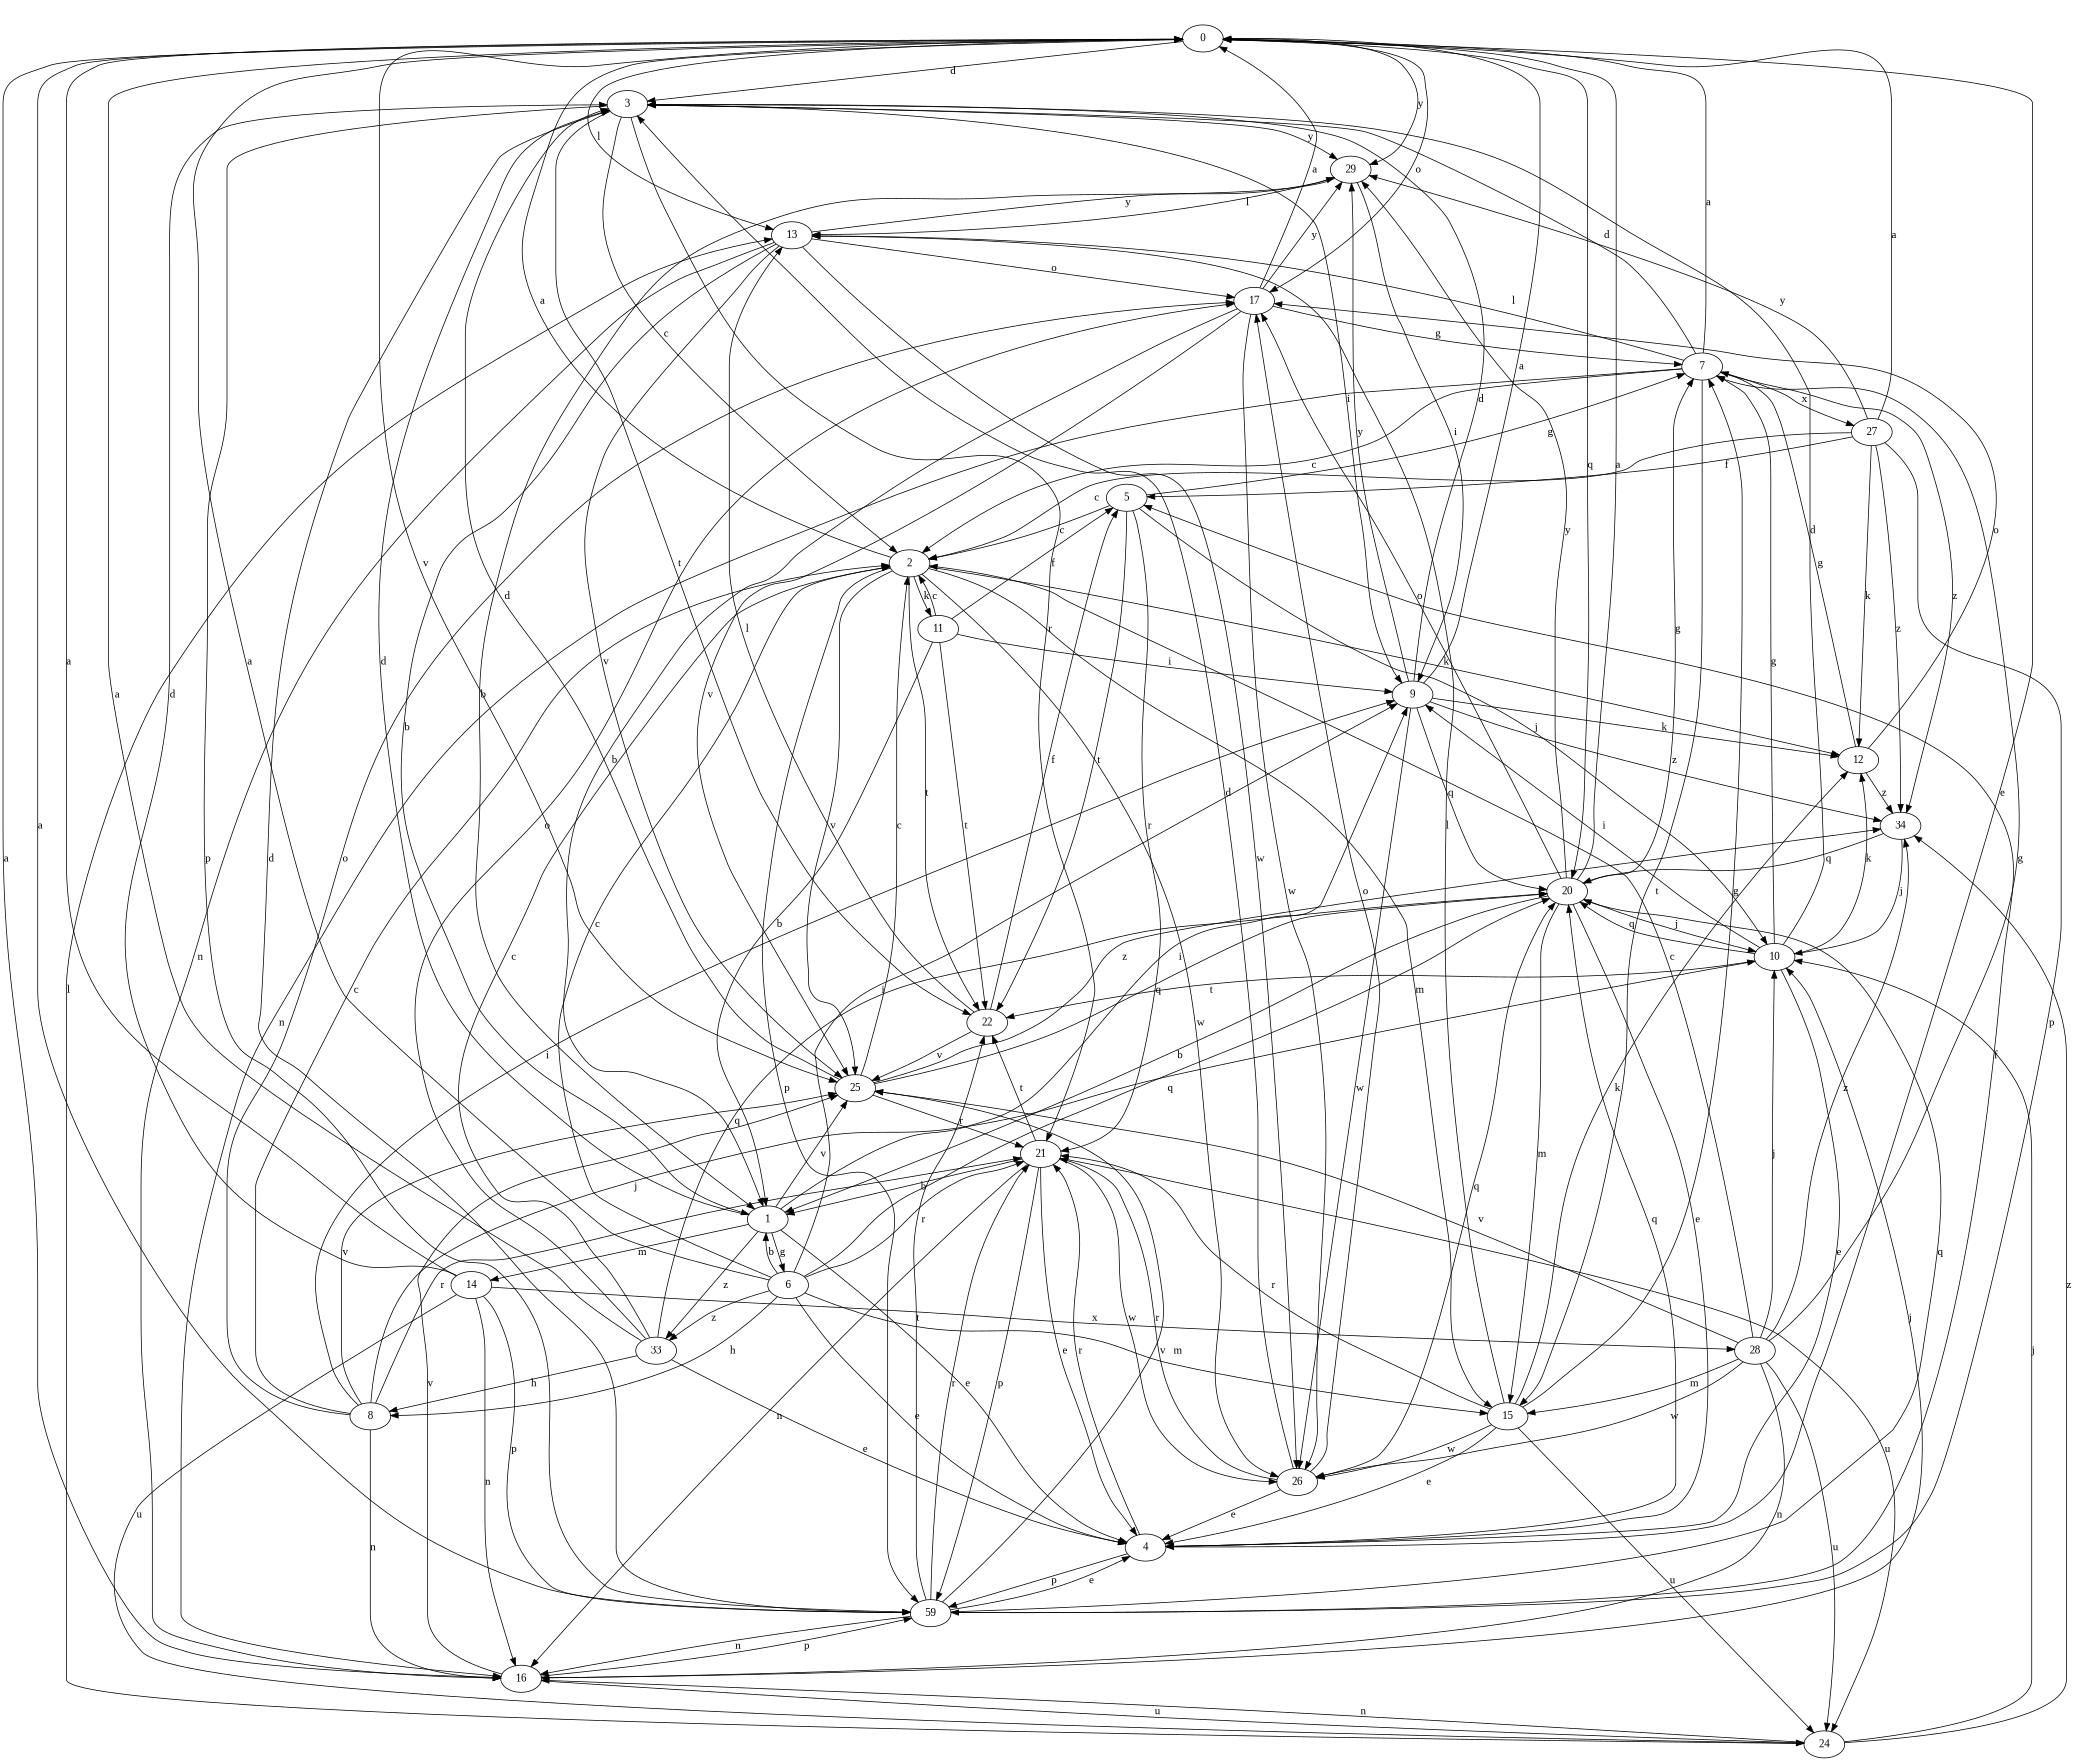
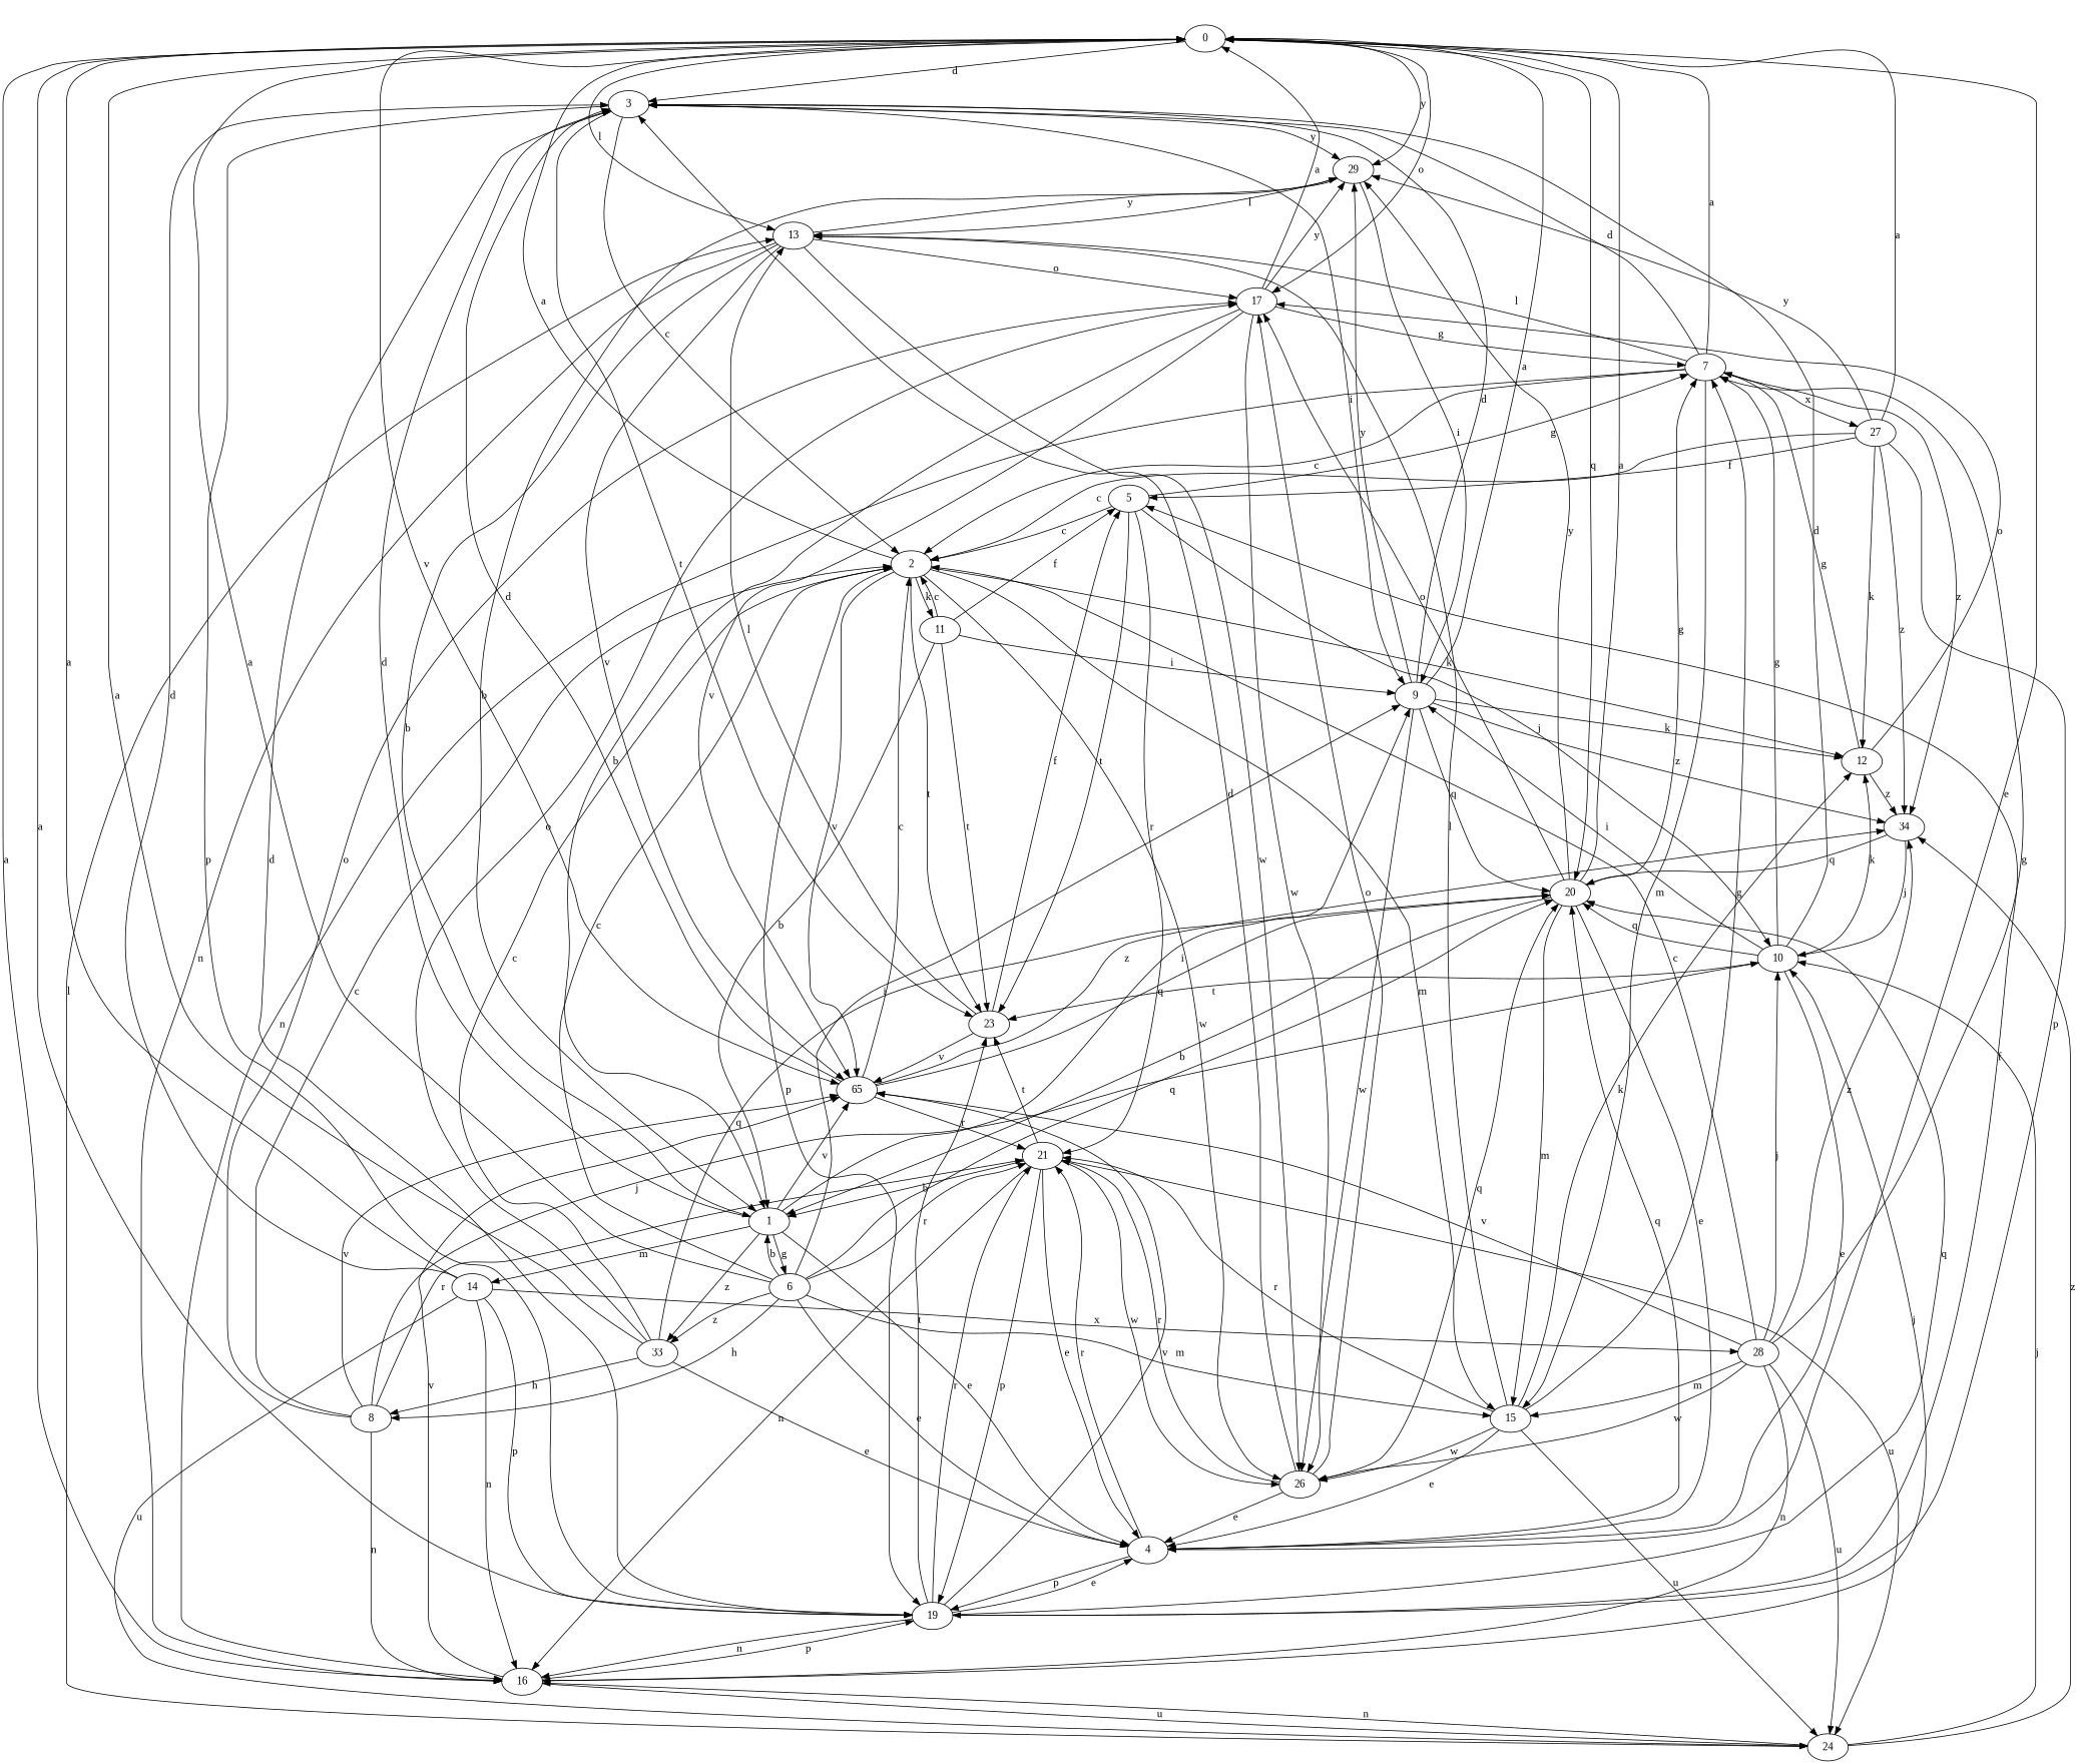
  strict digraph {
    fontname="Liberation Serif"
    node [fontname="Liberation Serif"]
    edge [fontname="Liberation Serif"]
    0
    3
    4
    13
    17
    20
-   25
+   25 [label=65]
    29
    9
    2
-   19 [label=59]
-   23 [label=22]
+   19
+   23
    21
    1
    26
    16
    7
    15
    10
    34
    6
    14
    33
    8
    12
    24
    28
    11
    5
    27
    0 -> 3 [label=d]
    0 -> 4 [label=e]
    0 -> 13 [label=l]
    0 -> 17 [label=o]
    0 -> 20 [label=q]
    0 -> 25 [label=v]
    0 -> 29 [label=y]
    3 -> 29 [label=y]
    3 -> 9 [label=i]
    3 -> 2 [label=c]
    3 -> 19 [label=p]
    3 -> 23 [label=t]
-   3 -> 21 [label=r]
    4 -> 20 [label=q]
    4 -> 19 [label=p]
    4 -> 21 [label=r]
    13 -> 17 [label=o]
    13 -> 25 [label=v]
    13 -> 29 [label=y]
    13 -> 1 [label=b]
    13 -> 26 [label=w]
    13 -> 16 [label=n]
    17 -> 0 [label=a]
    17 -> 25 [label=v]
    17 -> 29 [label=y]
    17 -> 1 [label=b]
    17 -> 26 [label=w]
    17 -> 7 [label=g]
    20 -> 0 [label=a]
    20 -> 4 [label=e]
    20 -> 17 [label=o]
    20 -> 29 [label=y]
    20 -> 1 [label=b]
    20 -> 7 [label=g]
    20 -> 15 [label=m]
-   20 -> 10 [label=j]
    25 -> 3 [label=d]
    25 -> 20 [label=q]
    25 -> 2 [label=c]
    25 -> 21 [label=r]
    25 -> 34 [label=z]
    29 -> 13 [label=l]
    29 -> 9 [label=i]
    29 -> 1 [label=b]
    9 -> 0 [label=a]
    9 -> 3 [label=d]
    9 -> 20 [label=q]
    9 -> 29 [label=y]
    9 -> 26 [label=w]
    9 -> 34 [label=z]
    9 -> 12 [label=k]
    2 -> 0 [label=a]
    2 -> 25 [label=v]
    2 -> 19 [label=p]
    2 -> 23 [label=t]
    2 -> 26 [label=w]
    2 -> 15 [label=m]
    2 -> 12 [label=k]
    2 -> 11 [label=k]
    19 -> 0 [label=a]
    19 -> 3 [label=d]
    19 -> 4 [label=e]
    19 -> 20 [label=q]
    19 -> 25 [label=v]
    19 -> 23 [label=t]
    19 -> 21 [label=r]
    19 -> 16 [label=n]
    19 -> 5 [label=f]
    23 -> 13 [label=l]
    23 -> 25 [label=v]
    23 -> 5 [label=f]
    21 -> 4 [label=e]
    21 -> 19 [label=p]
    21 -> 23 [label=t]
    21 -> 1 [label=b]
    21 -> 26 [label=w]
    21 -> 16 [label=n]
    21 -> 24 [label=u]
    1 -> 3 [label=d]
    1 -> 4 [label=e]
    1 -> 25 [label=v]
    1 -> 9 [label=i]
    1 -> 6 [label=g]
    1 -> 14 [label=m]
    1 -> 33 [label=z]
    26 -> 3 [label=d]
    26 -> 4 [label=e]
    26 -> 17 [label=o]
    26 -> 20 [label=q]
    26 -> 21 [label=r]
    16 -> 0 [label=a]
    16 -> 25 [label=v]
    16 -> 19 [label=p]
    16 -> 10 [label=j]
    16 -> 24 [label=u]
    7 -> 0 [label=a]
    7 -> 3 [label=d]
    7 -> 13 [label=l]
    7 -> 2 [label=c]
    7 -> 16 [label=n]
-   7 -> 15 [label=t]
+   7 -> 15 [label=m]
    7 -> 34 [label=z]
    7 -> 27 [label=x]
    15 -> 4 [label=e]
    15 -> 13 [label=l]
    15 -> 21 [label=r]
    15 -> 26 [label=w]
    15 -> 7 [label=g]
    15 -> 12 [label=k]
    15 -> 24 [label=u]
    10 -> 3 [label=d]
    10 -> 4 [label=e]
    10 -> 20 [label=q]
    10 -> 9 [label=i]
    10 -> 23 [label=t]
    10 -> 7 [label=g]
    10 -> 12 [label=k]
    34 -> 20 [label=q]
    34 -> 10 [label=j]
    6 -> 0 [label=a]
    6 -> 4 [label=e]
    6 -> 20 [label=q]
    6 -> 9 [label=i]
    6 -> 2 [label=c]
    6 -> 21 [label=r]
    6 -> 1 [label=b]
    6 -> 15 [label=m]
    6 -> 33 [label=z]
    6 -> 8 [label=h]
    14 -> 0 [label=a]
    14 -> 3 [label=d]
    14 -> 19 [label=p]
    14 -> 16 [label=n]
    14 -> 24 [label=u]
    14 -> 28 [label=x]
    33 -> 0 [label=a]
    33 -> 4 [label=e]
    33 -> 17 [label=o]
    33 -> 20 [label=q]
    33 -> 2 [label=c]
    33 -> 8 [label=h]
    8 -> 17 [label=o]
    8 -> 25 [label=v]
-   8 -> 9 [label=i]
    8 -> 2 [label=c]
    8 -> 21 [label=r]
    8 -> 16 [label=n]
    8 -> 10 [label=j]
    12 -> 17 [label=o]
    12 -> 7 [label=g]
    12 -> 34 [label=z]
    24 -> 13 [label=l]
    24 -> 16 [label=n]
    24 -> 10 [label=j]
    24 -> 34 [label=z]
    28 -> 25 [label=v]
    28 -> 2 [label=c]
    28 -> 26 [label=w]
    28 -> 16 [label=n]
    28 -> 7 [label=g]
    28 -> 15 [label=m]
    28 -> 10 [label=j]
    28 -> 34 [label=z]
    28 -> 24 [label=u]
    11 -> 9 [label=i]
    11 -> 2 [label=c]
    11 -> 23 [label=t]
    11 -> 1 [label=b]
    11 -> 5 [label=f]
    5 -> 2 [label=c]
    5 -> 23 [label=t]
    5 -> 21 [label=r]
    5 -> 7 [label=g]
    5 -> 10 [label=j]
    27 -> 0 [label=a]
    27 -> 29 [label=y]
    27 -> 2 [label=c]
    27 -> 19 [label=p]
    27 -> 34 [label=z]
    27 -> 12 [label=k]
    27 -> 5 [label=f]
  }
